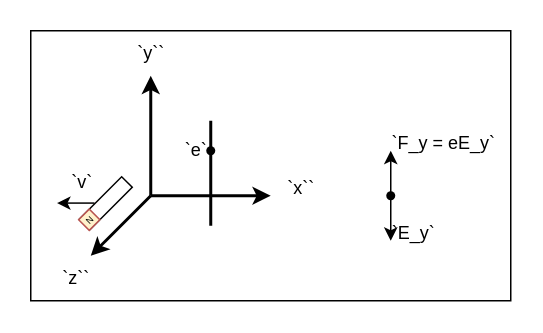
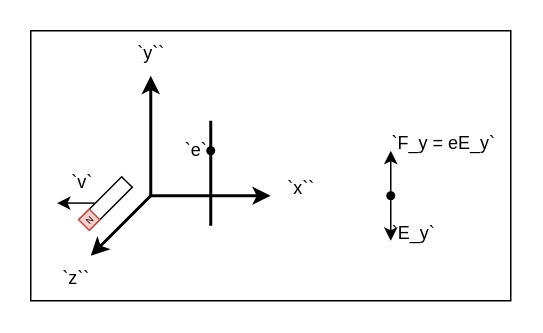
  <mxCell id="0" />
  <mxCell id="1" parent="0" />
  <mxCell id="2" value="" style="rounded=0;whiteSpace=wrap;html=1;fontSize=6;" vertex="1" parent="1"><mxGeometry x="20" y="20" width="320" height="180" as="geometry" /></mxCell>
  <mxCell id="3" value="`x``" style="text;html=1;align=center;verticalAlign=middle;resizable=0;points=[];autosize=1;strokeColor=none;fillColor=none;container=0;" parent="1" vertex="1"><mxGeometry x="180" y="110" width="40" height="30" as="geometry" /></mxCell>
  <mxCell id="4" value="" style="endArrow=classic;html=1;rounded=0;strokeWidth=2;" parent="1" edge="1"><mxGeometry width="50" height="50" relative="1" as="geometry"><mxPoint x="100" y="130" as="sourcePoint" /><mxPoint x="60" y="170" as="targetPoint" /></mxGeometry></mxCell>
  <mxCell id="5" value="" style="endArrow=classic;html=1;rounded=0;strokeWidth=2;" parent="1" edge="1"><mxGeometry width="50" height="50" relative="1" as="geometry"><mxPoint x="100" y="130" as="sourcePoint" /><mxPoint x="180" y="130" as="targetPoint" /></mxGeometry></mxCell>
  <mxCell id="6" value="" style="endArrow=classic;html=1;rounded=0;strokeWidth=2;" parent="1" edge="1"><mxGeometry width="50" height="50" relative="1" as="geometry"><mxPoint x="100" y="130" as="sourcePoint" /><mxPoint x="100" y="50" as="targetPoint" /></mxGeometry></mxCell>
  <mxCell id="7" value="" style="endArrow=none;html=1;rounded=0;strokeWidth=2;" parent="1" source="9" edge="1"><mxGeometry width="50" height="50" relative="1" as="geometry"><mxPoint x="140" y="150" as="sourcePoint" /><mxPoint x="140" y="80" as="targetPoint" /></mxGeometry></mxCell>
  <mxCell id="8" value="" style="endArrow=none;html=1;rounded=0;strokeWidth=2;" parent="1" target="9" edge="1"><mxGeometry width="50" height="50" relative="1" as="geometry"><mxPoint x="140" y="150" as="sourcePoint" /><mxPoint x="140" y="80" as="targetPoint" /></mxGeometry></mxCell>
  <mxCell id="9" value="" style="shape=waypoint;sketch=0;fillStyle=solid;size=6;pointerEvents=1;points=[];fillColor=none;resizable=0;rotatable=0;perimeter=centerPerimeter;snapToPoint=1;container=0;" parent="1" vertex="1"><mxGeometry x="130" y="90" width="20" height="20" as="geometry" /></mxCell>
  <mxCell id="10" value="`e`" style="text;html=1;align=center;verticalAlign=middle;resizable=0;points=[];autosize=1;strokeColor=none;fillColor=none;container=0;" parent="1" vertex="1"><mxGeometry x="110" y="85" width="40" height="30" as="geometry" /></mxCell>
  <mxCell id="11" value="" style="endArrow=classic;html=1;rounded=0;fontFamily=Comic Sans MS;fontSize=18;fontColor=default;autosize=1;resizable=0;strokeWidth=1;" parent="1" edge="1"><mxGeometry width="50" height="50" relative="1" as="geometry"><mxPoint x="260" y="130" as="sourcePoint" /><mxPoint x="260" y="100" as="targetPoint" /></mxGeometry></mxCell>
  <mxCell id="12" value="" style="endArrow=classic;html=1;rounded=0;fontFamily=Comic Sans MS;fontSize=18;fontColor=default;autosize=1;resizable=0;strokeWidth=1;" parent="1" source="16" edge="1"><mxGeometry width="50" height="50" relative="1" as="geometry"><mxPoint x="260" y="130" as="sourcePoint" /><mxPoint x="260" y="160" as="targetPoint" /></mxGeometry></mxCell>
  <mxCell id="13" value="`F_y = eE_y`" style="text;html=1;align=center;verticalAlign=middle;resizable=0;points=[];autosize=1;strokeColor=none;fillColor=none;container=0;" parent="1" vertex="1"><mxGeometry x="250" y="80" width="90" height="30" as="geometry" /></mxCell>
  <mxCell id="14" value="`E_y`" style="text;html=1;align=center;verticalAlign=middle;resizable=0;points=[];autosize=1;strokeColor=none;fillColor=none;container=0;" parent="1" vertex="1"><mxGeometry x="250" y="140" width="50" height="30" as="geometry" /></mxCell>
  <mxCell id="15" value="" style="endArrow=classic;html=1;rounded=0;fontFamily=Comic Sans MS;fontSize=18;fontColor=default;autosize=1;resizable=0;strokeWidth=1;" parent="1" target="16" edge="1"><mxGeometry width="50" height="50" relative="1" as="geometry"><mxPoint x="260" y="130" as="sourcePoint" /><mxPoint x="260" y="160" as="targetPoint" /></mxGeometry></mxCell>
  <mxCell id="16" value="" style="shape=waypoint;sketch=0;fillStyle=solid;size=6;pointerEvents=1;points=[];fillColor=none;resizable=0;rotatable=0;perimeter=centerPerimeter;snapToPoint=1;container=0;" parent="1" vertex="1"><mxGeometry x="250" y="120" width="20" height="20" as="geometry" /></mxCell>
  <mxCell id="17" value="`z``" style="text;html=1;align=center;verticalAlign=middle;resizable=0;points=[];autosize=1;strokeColor=none;fillColor=none;container=0;" parent="1" vertex="1"><mxGeometry x="30" y="170" width="40" height="30" as="geometry" /></mxCell>
  <mxCell id="18" value="`y``" style="text;html=1;align=center;verticalAlign=middle;resizable=0;points=[];autosize=1;strokeColor=none;fillColor=none;container=0;" parent="1" vertex="1"><mxGeometry x="80" y="20" width="40" height="30" as="geometry" /></mxCell>
  <mxCell id="19" value="" style="group;rotation=-45;" vertex="1" connectable="0" parent="1"><mxGeometry x="50" y="130" width="40" height="10" as="geometry" /></mxCell>
  <mxCell id="20" value="" style="rounded=0;whiteSpace=wrap;html=1;rotation=-45;" vertex="1" parent="19"><mxGeometry width="40" height="10" as="geometry" /></mxCell>
- <mxCell id="21" value="&lt;div style=&quot;line-height: 60%;&quot;&gt;&lt;span style=&quot;font-size: 6px; background-color: initial;&quot;&gt;N&lt;/span&gt;&lt;/div&gt;" style="rounded=0;whiteSpace=wrap;html=1;rotation=-45;fillColor=#fff2cc;strokeColor=#b85450;align=center;" vertex="1" parent="19"><mxGeometry x="4" y="11" width="10" height="10" as="geometry" /></mxCell>
+ <mxCell id="21" value="&lt;div style=&quot;line-height: 60%;&quot;&gt;&lt;span style=&quot;font-size: 6px; background-color: initial;&quot;&gt;N&lt;/span&gt;&lt;/div&gt;" style="rounded=0;whiteSpace=wrap;html=1;rotation=-45;fillColor=#f8cecc;strokeColor=#b85450;align=center;" vertex="1" parent="19"><mxGeometry x="4" y="11" width="10" height="10" as="geometry" /></mxCell>
  <mxCell id="22" value="`v`" style="text;html=1;align=center;verticalAlign=middle;resizable=0;points=[];autosize=1;strokeColor=none;fillColor=none;container=0;" vertex="1" parent="1"><mxGeometry x="34" y="106" width="40" height="30" as="geometry" /></mxCell>
  <mxCell id="23" value="" style="endArrow=classic;html=1;rounded=0;strokeWidth=1;" edge="1" parent="1"><mxGeometry width="50" height="50" relative="1" as="geometry"><mxPoint x="62.5" y="134.89" as="sourcePoint" /><mxPoint x="37.5" y="134.89" as="targetPoint" /></mxGeometry></mxCell>
